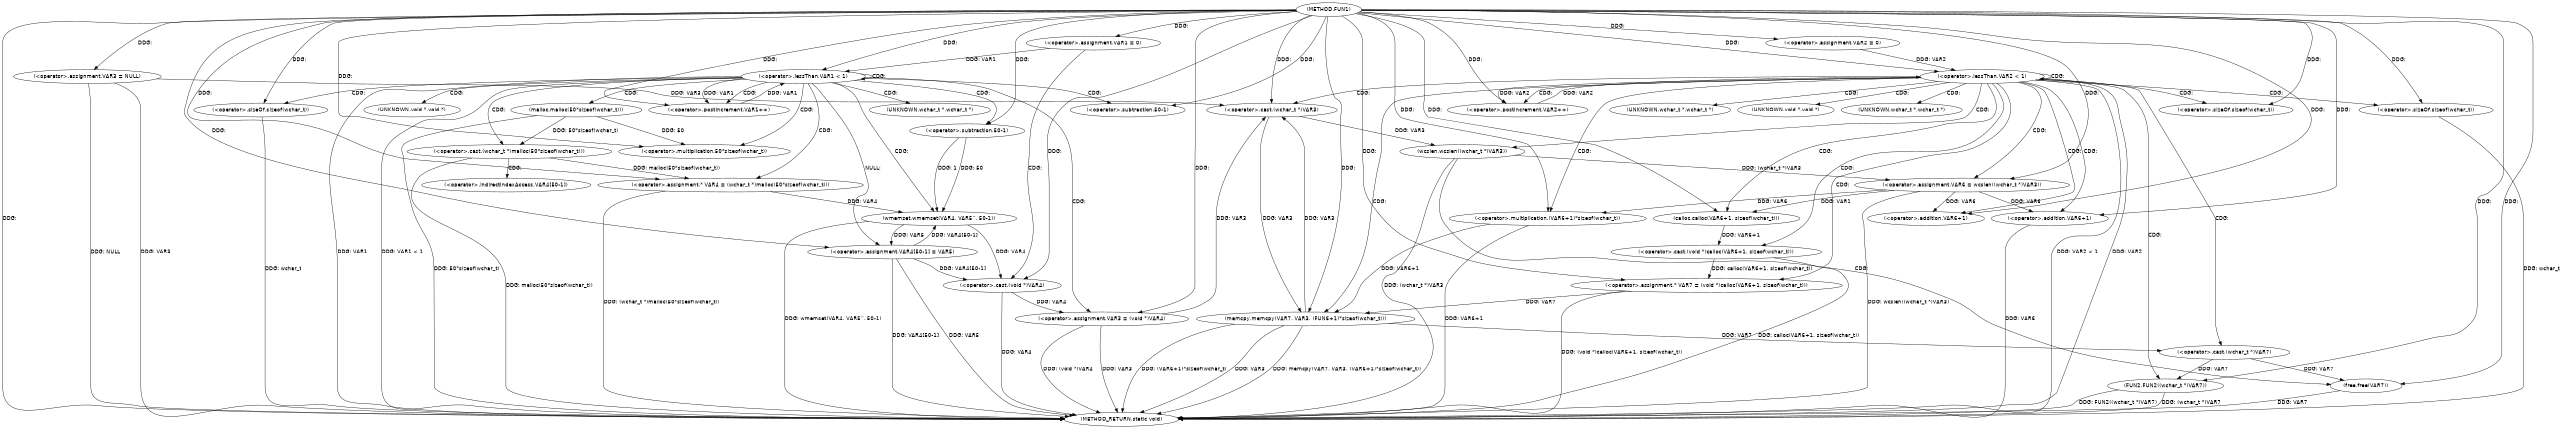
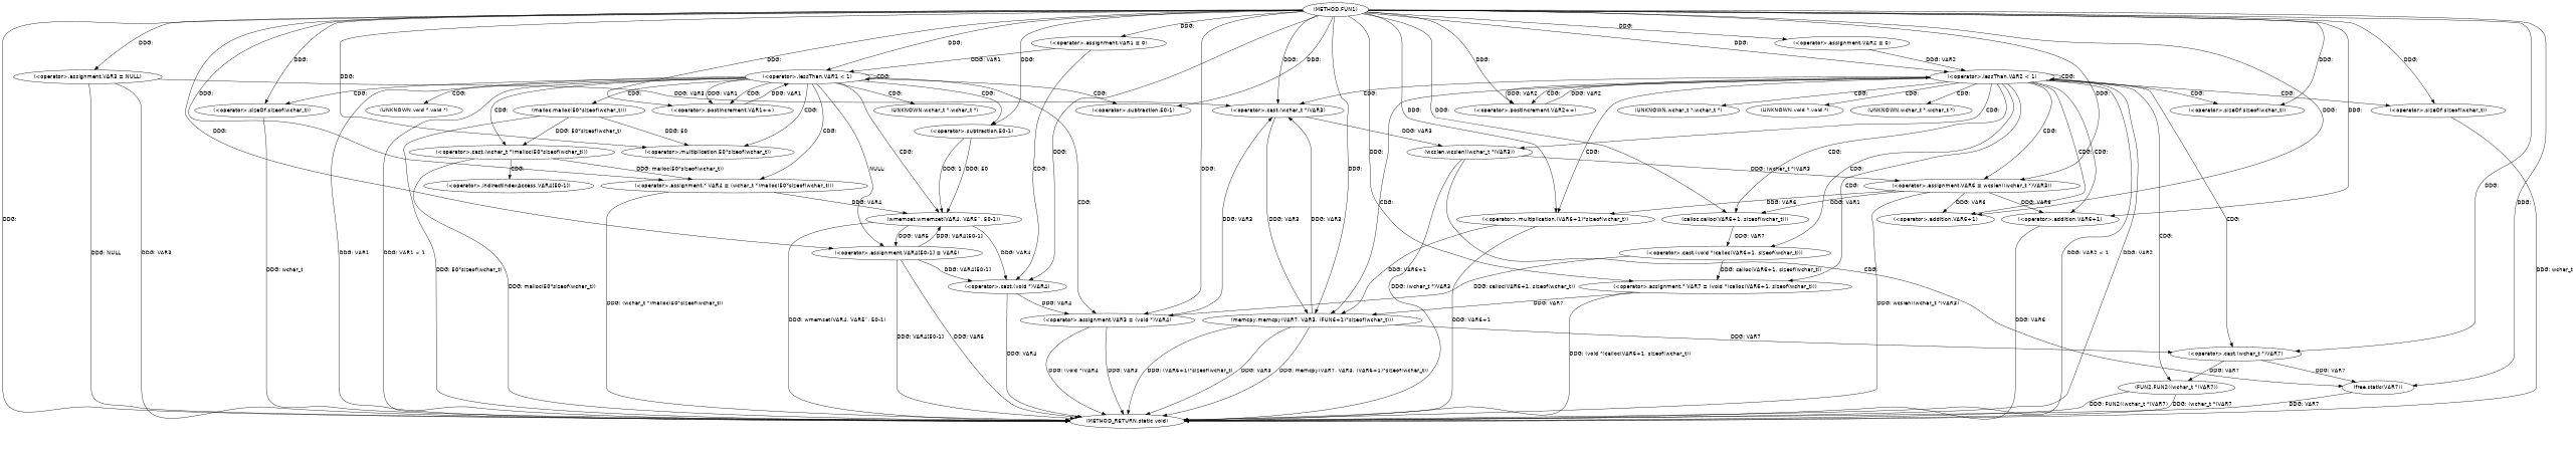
  digraph {
    fontname="DejaVu Sans"
    node [fontname="DejaVu Sans"]
    edge [fontname="DejaVu Sans"]
    n1 [label="(METHOD,FUN1)"]
    n2 [label="(<operator>.assignment,VAR3 = NULL)"]
    n3 [label="(<operator>.assignment,VAR1 = 0)"]
    n4 [label="(<operator>.lessThan,VAR1 < 1)"]
    n5 [label="(<operator>.postIncrement,VAR1++)"]
    n6 [label="(<operator>.assignment,* VAR4 = (wchar_t *)malloc(50*sizeof(wchar_t)))"]
    n7 [label="(<operator>.multiplication,50*sizeof(wchar_t))"]
    n8 [label="(<operator>.sizeOf,sizeof(wchar_t))"]
    n9 [label="(<operator>.subtraction,50-1)"]
    n10 [label="(<operator>.assignment,VAR4[50-1] = VAR5)"]
    n11 [label="(<operator>.subtraction,50-1)"]
    n12 [label="(<operator>.assignment,VAR3 = (void *)VAR4)"]
    n13 [label="(<operator>.cast,(void *)VAR4)"]
    n14 [label="(<operator>.assignment,VAR2 = 0)"]
    n15 [label="(<operator>.lessThan,VAR2 < 1)"]
    n16 [label="(<operator>.postIncrement,VAR2++)"]
    n17 [label="(<operator>.assignment,VAR6 = wcslen((wchar_t *)VAR3))"]
    n18 [label="(<operator>.cast,(wchar_t *)VAR3)"]
    n19 [label="(<operator>.assignment,* VAR7 = (void *)calloc(VAR6+1, sizeof(wchar_t)))"]
    n20 [label="(calloc,calloc(VAR6+1, sizeof(wchar_t)))"]
    n21 [label="(<operator>.addition,VAR6+1)"]
    n22 [label="(<operator>.sizeOf,sizeof(wchar_t))"]
    n23 [label="(memcpy,memcpy(VAR7, VAR3, (FUN6+1)*sizeof(wchar_t)))"]
    n24 [label="(<operator>.multiplication,(VAR6+1)*sizeof(wchar_t))"]
    n25 [label="(<operator>.addition,VAR6+1)"]
    n26 [label="(<operator>.sizeOf,sizeof(wchar_t))"]
    n27 [label="(<operator>.cast,(wchar_t *)VAR7)"]
-   n28 [label="(free,free(VAR7))"]
+   n28 [label="(free,static(VAR7))"]
    n29 [label="(METHOD_RETURN,static void)"]
    n30 [label="(wmemset,wmemset(VAR4, VAR5'', 50-1))"]
    n31 [label="(<operator>.cast,(wchar_t *)malloc(50*sizeof(wchar_t)))"]
    n32 [label="(malloc,malloc(50*sizeof(wchar_t)))"]
    n33 [label="(UNKNOWN,wchar_t *,wchar_t *)"]
    n34 [label="(UNKNOWN,void *,void *)"]
    n35 [label="(wcslen,wcslen((wchar_t *)VAR3))"]
    n36 [label="(<operator>.cast,(void *)calloc(VAR6+1, sizeof(wchar_t)))"]
    n37 [label="(FUN2,FUN2((wchar_t *)VAR7))"]
    n38 [label="(UNKNOWN,wchar_t *,wchar_t *)"]
    n39 [label="(UNKNOWN,void *,void *)"]
    n40 [label="(UNKNOWN,wchar_t *,wchar_t *)"]
    n41 [label="(<operator>.indirectIndexAccess,VAR4[50-1])"]
    n1 -> n2 [label="DDG: "]
    n1 -> n3 [label="DDG: "]
    n1 -> n4 [label="DDG: "]
    n1 -> n5 [label="DDG: "]
    n1 -> n6 [label="DDG: "]
    n1 -> n7 [label="DDG: "]
    n1 -> n8 [label="DDG: "]
    n1 -> n9 [label="DDG: "]
    n1 -> n10 [label="DDG: "]
    n1 -> n11 [label="DDG: "]
    n1 -> n12 [label="DDG: "]
    n1 -> n13 [label="DDG: "]
    n1 -> n14 [label="DDG: "]
    n1 -> n15 [label="DDG: "]
    n1 -> n16 [label="DDG: "]
    n1 -> n17 [label="DDG: "]
    n1 -> n18 [label="DDG: "]
    n1 -> n19 [label="DDG: "]
    n1 -> n20 [label="DDG: "]
    n1 -> n21 [label="DDG: "]
    n1 -> n22 [label="DDG: "]
    n1 -> n23 [label="DDG: "]
    n1 -> n24 [label="DDG: "]
    n1 -> n25 [label="DDG: "]
    n1 -> n26 [label="DDG: "]
-   n1 -> n37 [label="DDG: "]
+   n1 -> n27 [label="DDG: "]
    n1 -> n28 [label="DDG: "]
    n1 -> n29 [label="DDG: "]
    n2 -> n18 [label="DDG: VAR3"]
    n2 -> n29 [label="DDG: NULL"]
    n2 -> n29 [label="DDG: VAR3"]
    n3 -> n4 [label="DDG: VAR1"]
    n3 -> n13 [label="CDG: "]
    n4 -> n4 [label="CDG: "]
    n4 -> n5 [label="DDG: VAR1"]
    n4 -> n5 [label="CDG: "]
    n4 -> n6 [label="CDG: "]
    n4 -> n7 [label="CDG: "]
    n4 -> n8 [label="CDG: "]
    n4 -> n9 [label="CDG: "]
    n4 -> n10 [label="NULL: "]
    n4 -> n11 [label="CDG: "]
    n4 -> n12 [label="CDG: "]
    n4 -> n29 [label="DDG: VAR1 < 1"]
    n4 -> n29 [label="DDG: VAR1"]
    n4 -> n30 [label="CDG: "]
    n4 -> n31 [label="CDG: "]
    n4 -> n32 [label="CDG: "]
    n4 -> n33 [label="CDG: "]
    n4 -> n34 [label="CDG: "]
    n5 -> n4 [label="DDG: VAR1"]
    n6 -> n29 [label="DDG: (wchar_t *)malloc(50*sizeof(wchar_t))"]
    n6 -> n30 [label="DDG: VAR4"]
    n8 -> n29 [label="DDG: wchar_t"]
    n9 -> n30 [label="DDG: 50"]
    n9 -> n30 [label="DDG: 1"]
    n10 -> n13 [label="DDG: VAR4[50-1]"]
    n10 -> n29 [label="DDG: VAR5"]
    n10 -> n29 [label="DDG: VAR4[50-1]"]
    n10 -> n30 [label="DDG: VAR4[50-1]"]
    n12 -> n18 [label="DDG: VAR3"]
    n12 -> n29 [label="DDG: (void *)VAR4"]
    n12 -> n29 [label="DDG: VAR3"]
    n13 -> n12 [label="DDG: VAR4"]
    n13 -> n29 [label="DDG: VAR4"]
    n14 -> n15 [label="DDG: VAR2"]
    n15 -> n15 [label="CDG: "]
    n15 -> n16 [label="DDG: VAR2"]
    n15 -> n16 [label="CDG: "]
    n15 -> n17 [label="CDG: "]
    n15 -> n18 [label="CDG: "]
    n15 -> n19 [label="CDG: "]
    n15 -> n20 [label="CDG: "]
    n15 -> n21 [label="CDG: "]
    n15 -> n22 [label="CDG: "]
    n15 -> n23 [label="CDG: "]
    n15 -> n24 [label="CDG: "]
    n15 -> n25 [label="CDG: "]
    n15 -> n26 [label="CDG: "]
    n15 -> n27 [label="CDG: "]
    n15 -> n29 [label="DDG: VAR2 < 1"]
    n15 -> n29 [label="DDG: VAR2"]
    n15 -> n35 [label="CDG: "]
    n15 -> n36 [label="CDG: "]
    n15 -> n37 [label="CDG: "]
    n15 -> n38 [label="CDG: "]
    n15 -> n39 [label="CDG: "]
    n15 -> n40 [label="CDG: "]
    n16 -> n15 [label="DDG: VAR2"]
    n17 -> n20 [label="DDG: VAR1"]
    n17 -> n21 [label="DDG: VAR6"]
    n17 -> n24 [label="DDG: VAR6"]
    n17 -> n25 [label="DDG: VAR6"]
    n17 -> n29 [label="DDG: wcslen((wchar_t *)VAR3)"]
    n18 -> n23 [label="DDG: VAR3"]
    n18 -> n35 [label="DDG: VAR3"]
    n19 -> n23 [label="DDG: VAR7"]
    n19 -> n29 [label="DDG: (void *)calloc(VAR6+1, sizeof(wchar_t))"]
-   n20 -> n36 [label="DDG: VAR6+1"]
+   n20 -> n36 [label="DDG: VAR7"]
    n23 -> n18 [label="DDG: VAR3"]
    n23 -> n27 [label="DDG: VAR7"]
    n23 -> n29 [label="DDG: (VAR6+1)*sizeof(wchar_t)"]
    n23 -> n29 [label="DDG: VAR3"]
    n23 -> n29 [label="DDG: memcpy(VAR7, VAR3, (VAR6+1)*sizeof(wchar_t))"]
    n24 -> n23 [label="DDG: VAR6+1"]
    n24 -> n29 [label="DDG: VAR6+1"]
    n25 -> n29 [label="DDG: VAR6"]
    n26 -> n29 [label="DDG: wchar_t"]
    n27 -> n28 [label="DDG: VAR7"]
    n27 -> n37 [label="DDG: VAR7"]
    n28 -> n29 [label="DDG: VAR7"]
    n30 -> n10 [label="DDG: VAR5"]
    n30 -> n13 [label="DDG: VAR4"]
    n30 -> n29 [label="DDG: wmemset(VAR4, VAR5'', 50-1)"]
    n31 -> n6 [label="DDG: malloc(50*sizeof(wchar_t))"]
    n31 -> n29 [label="DDG: malloc(50*sizeof(wchar_t))"]
    n31 -> n41 [label="CDG: "]
    n32 -> n7 [label="DDG: 50"]
    n32 -> n29 [label="DDG: 50*sizeof(wchar_t)"]
    n32 -> n31 [label="DDG: 50*sizeof(wchar_t)"]
    n35 -> n17 [label="DDG: (wchar_t *)VAR3"]
    n35 -> n28 [label="CDG: "]
    n35 -> n29 [label="DDG: (wchar_t *)VAR3"]
    n36 -> n19 [label="DDG: calloc(VAR6+1, sizeof(wchar_t))"]
-   n36 -> n29 [label="DDG: calloc(VAR6+1, sizeof(wchar_t))"]
+   n36 -> n12 [label="DDG: calloc(VAR6+1, sizeof(wchar_t))"]
    n37 -> n29 [label="DDG: FUN2((wchar_t *)VAR7)"]
    n37 -> n29 [label="DDG: (wchar_t *)VAR7"]
  }
